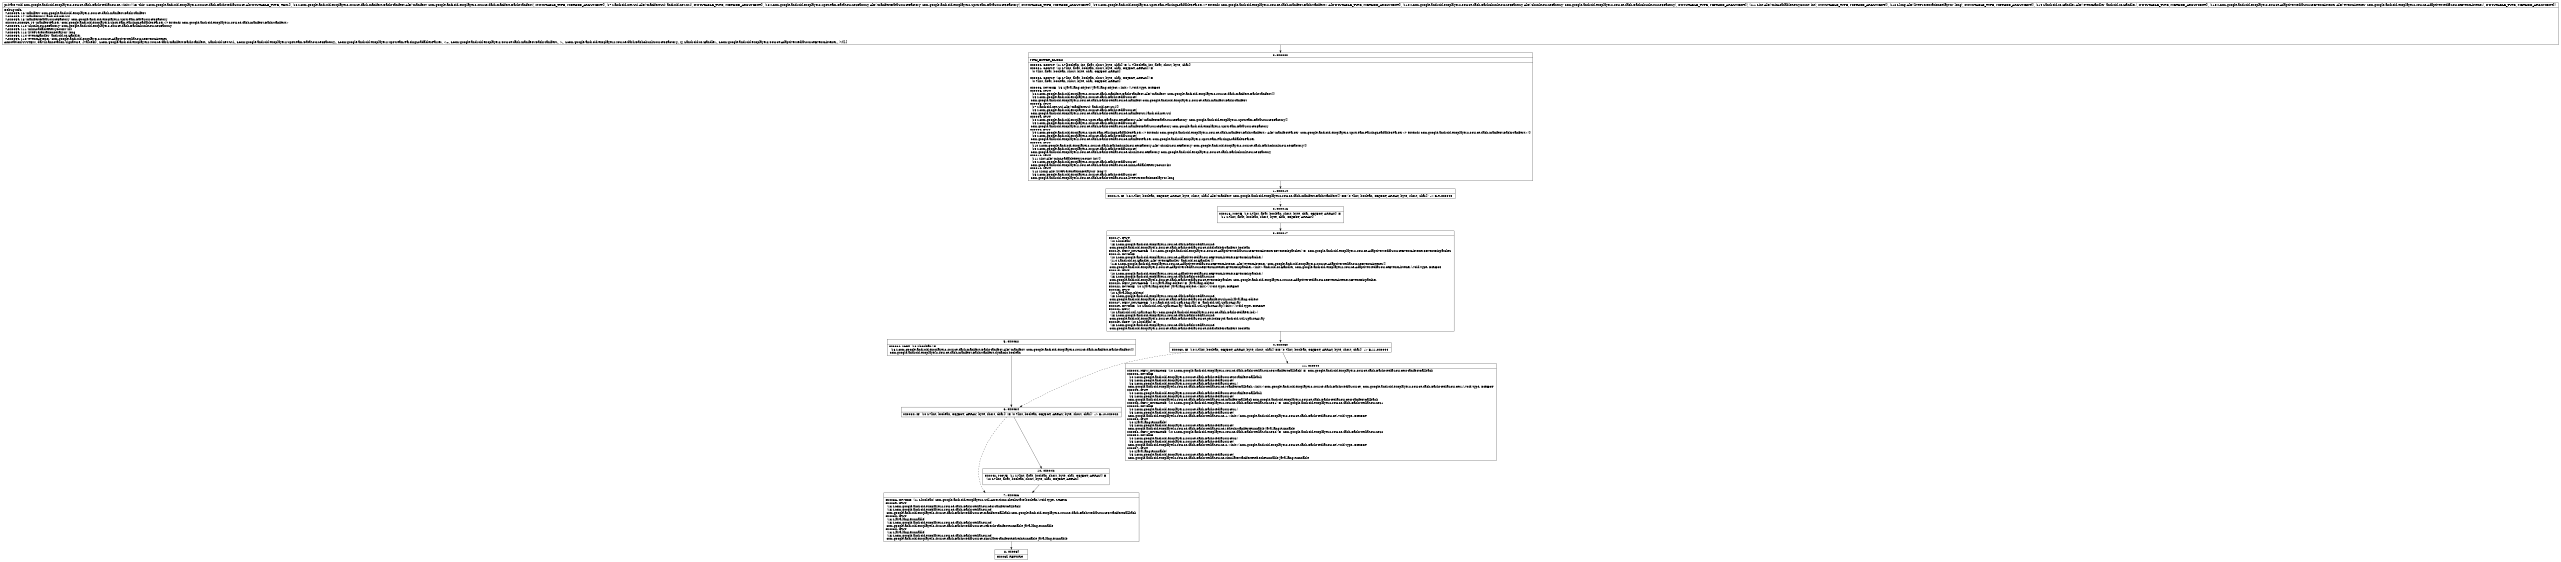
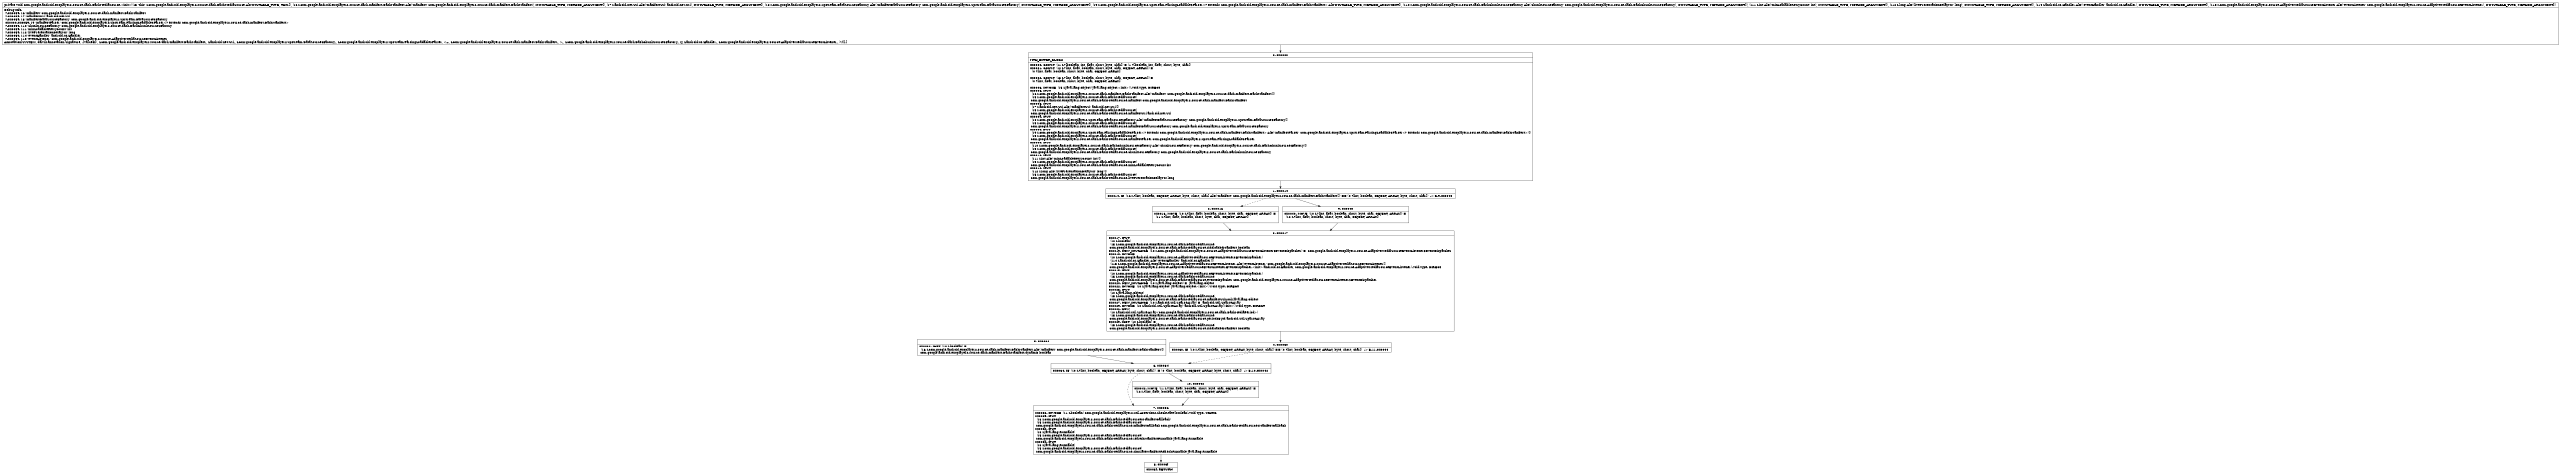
  digraph {
    node [shape=record]
    n1 [label="{0\:\ 0x0000|MTH_ENTER_BLOCK\l|0x0000: CONST  (r1 I:?[boolean, int, float, short, byte, char]) = (1 ?[boolean, int, float, short, byte, char]) \l0x0001: CONST  (r2 I:?[int, float, boolean, short, byte, char, OBJECT, ARRAY]) = \l  (0 ?[int, float, boolean, short, byte, char, OBJECT, ARRAY])\l \l0x0002: CONST  (r3 I:?[int, float, boolean, short, byte, char, OBJECT, ARRAY]) = \l  (0 ?[int, float, boolean, short, byte, char, OBJECT, ARRAY])\l \l0x0003: INVOKE  (r5 I:java.lang.Object) java.lang.Object.\<init\>():void type: DIRECT \l0x0006: IPUT  \l  (r6 I:com.google.android.exoplayer2.source.dash.manifest.DashManifest A[D('manifest' com.google.android.exoplayer2.source.dash.manifest.DashManifest)])\l  (r5 I:com.google.android.exoplayer2.source.dash.DashMediaSource)\l com.google.android.exoplayer2.source.dash.DashMediaSource.manifest com.google.android.exoplayer2.source.dash.manifest.DashManifest \l0x0008: IPUT  \l  (r7 I:android.net.Uri A[D('manifestUri' android.net.Uri)])\l  (r5 I:com.google.android.exoplayer2.source.dash.DashMediaSource)\l com.google.android.exoplayer2.source.dash.DashMediaSource.manifestUri android.net.Uri \l0x000a: IPUT  \l  (r8 I:com.google.android.exoplayer2.upstream.DataSource$Factory A[D('manifestDataSourceFactory' com.google.android.exoplayer2.upstream.DataSource$Factory)])\l  (r5 I:com.google.android.exoplayer2.source.dash.DashMediaSource)\l com.google.android.exoplayer2.source.dash.DashMediaSource.manifestDataSourceFactory com.google.android.exoplayer2.upstream.DataSource$Factory \l0x000c: IPUT  \l  (r9 I:com.google.android.exoplayer2.upstream.ParsingLoadable$Parser\<? extends com.google.android.exoplayer2.source.dash.manifest.DashManifest\> A[D('manifestParser' com.google.android.exoplayer2.upstream.ParsingLoadable$Parser\<? extends com.google.android.exoplayer2.source.dash.manifest.DashManifest\>)])\l  (r5 I:com.google.android.exoplayer2.source.dash.DashMediaSource)\l com.google.android.exoplayer2.source.dash.DashMediaSource.manifestParser com.google.android.exoplayer2.upstream.ParsingLoadable$Parser \l0x000e: IPUT  \l  (r10 I:com.google.android.exoplayer2.source.dash.DashChunkSource$Factory A[D('chunkSourceFactory' com.google.android.exoplayer2.source.dash.DashChunkSource$Factory)])\l  (r5 I:com.google.android.exoplayer2.source.dash.DashMediaSource)\l com.google.android.exoplayer2.source.dash.DashMediaSource.chunkSourceFactory com.google.android.exoplayer2.source.dash.DashChunkSource$Factory \l0x0010: IPUT  \l  (r11 I:int A[D('minLoadableRetryCount' int)])\l  (r5 I:com.google.android.exoplayer2.source.dash.DashMediaSource)\l com.google.android.exoplayer2.source.dash.DashMediaSource.minLoadableRetryCount int \l0x0012: IPUT  \l  (r12 I:long A[D('livePresentationDelayMs' long)])\l  (r5 I:com.google.android.exoplayer2.source.dash.DashMediaSource)\l com.google.android.exoplayer2.source.dash.DashMediaSource.livePresentationDelayMs long \l}"]
    n2 [label="{1\:\ 0x0014|0x0014: IF  (r6 I:?[int, boolean, OBJECT, ARRAY, byte, short, char] A[D('manifest' com.google.android.exoplayer2.source.dash.manifest.DashManifest)]) == (0 ?[int, boolean, OBJECT, ARRAY, byte, short, char])  \-\> B:9:0x0040 \l}"]
    n3 [label="{2\:\ 0x0016|0x0016: MOVE  (r0 I:?[int, float, boolean, short, byte, char, OBJECT, ARRAY]) = \l  (r1 I:?[int, float, boolean, short, byte, char, OBJECT, ARRAY])\l \l}"]
+   n4 [label="{9\:\ 0x0040|0x0040: MOVE  (r0 I:?[int, float, boolean, short, byte, char, OBJECT, ARRAY]) = \l  (r2 I:?[int, float, boolean, short, byte, char, OBJECT, ARRAY])\l \l}"]
    n5 [label="{3\:\ 0x0017|0x0017: IPUT  \l  (r0 I:boolean)\l  (r5 I:com.google.android.exoplayer2.source.dash.DashMediaSource)\l com.google.android.exoplayer2.source.dash.DashMediaSource.sideloadedManifest boolean \l0x0019: NEW_INSTANCE  (r0 I:com.google.android.exoplayer2.source.AdaptiveMediaSourceEventListener$EventDispatcher) =  com.google.android.exoplayer2.source.AdaptiveMediaSourceEventListener$EventDispatcher \l0x001b: INVOKE  \l  (r0 I:com.google.android.exoplayer2.source.AdaptiveMediaSourceEventListener$EventDispatcher)\l  (r14 I:android.os.Handler A[D('eventHandler' android.os.Handler)])\l  (r15 I:com.google.android.exoplayer2.source.AdaptiveMediaSourceEventListener A[D('eventListener' com.google.android.exoplayer2.source.AdaptiveMediaSourceEventListener)])\l com.google.android.exoplayer2.source.AdaptiveMediaSourceEventListener.EventDispatcher.\<init\>(android.os.Handler, com.google.android.exoplayer2.source.AdaptiveMediaSourceEventListener):void type: DIRECT \l0x001e: IPUT  \l  (r0 I:com.google.android.exoplayer2.source.AdaptiveMediaSourceEventListener$EventDispatcher)\l  (r5 I:com.google.android.exoplayer2.source.dash.DashMediaSource)\l com.google.android.exoplayer2.source.dash.DashMediaSource.eventDispatcher com.google.android.exoplayer2.source.AdaptiveMediaSourceEventListener$EventDispatcher \l0x0020: NEW_INSTANCE  (r0 I:java.lang.Object) =  java.lang.Object \l0x0022: INVOKE  (r0 I:java.lang.Object) java.lang.Object.\<init\>():void type: DIRECT \l0x0025: IPUT  \l  (r0 I:java.lang.Object)\l  (r5 I:com.google.android.exoplayer2.source.dash.DashMediaSource)\l com.google.android.exoplayer2.source.dash.DashMediaSource.manifestUriLock java.lang.Object \l0x0027: NEW_INSTANCE  (r0 I:android.util.SparseArray) =  android.util.SparseArray \l0x0029: INVOKE  (r0 I:android.util.SparseArray) android.util.SparseArray.\<init\>():void type: DIRECT \l0x002c: NEW  \l  (r0 I:android.util.SparseArray\<com.google.android.exoplayer2.source.dash.DashMediaPeriod\>)\l  (r5 I:com.google.android.exoplayer2.source.dash.DashMediaSource)\l com.google.android.exoplayer2.source.dash.DashMediaSource.periodsById android.util.SparseArray \l0x002e: IGET  (r0 I:boolean) = \l  (r5 I:com.google.android.exoplayer2.source.dash.DashMediaSource)\l com.google.android.exoplayer2.source.dash.DashMediaSource.sideloadedManifest boolean \l}"]
    n6 [label="{4\:\ 0x0030|0x0030: IF  (r0 I:?[int, boolean, OBJECT, ARRAY, byte, short, char]) == (0 ?[int, boolean, OBJECT, ARRAY, byte, short, char])  \-\> B:11:0x0044 \l}"]
-   n7 [label="{11\:\ 0x0044|0x0044: NEW_INSTANCE  (r0 I:com.google.android.exoplayer2.source.dash.DashMediaSource$ManifestCallback) =  com.google.android.exoplayer2.source.dash.DashMediaSource$ManifestCallback \l0x0046: INVOKE  \l  (r0 I:com.google.android.exoplayer2.source.dash.DashMediaSource$ManifestCallback)\l  (r5 I:com.google.android.exoplayer2.source.dash.DashMediaSource)\l  (r3 I:com.google.android.exoplayer2.source.dash.DashMediaSource$1)\l com.google.android.exoplayer2.source.dash.DashMediaSource.ManifestCallback.\<init\>(com.google.android.exoplayer2.source.dash.DashMediaSource, com.google.android.exoplayer2.source.dash.DashMediaSource$1):void type: DIRECT \l0x0049: IPUT  \l  (r0 I:com.google.android.exoplayer2.source.dash.DashMediaSource$ManifestCallback)\l  (r5 I:com.google.android.exoplayer2.source.dash.DashMediaSource)\l com.google.android.exoplayer2.source.dash.DashMediaSource.manifestCallback com.google.android.exoplayer2.source.dash.DashMediaSource$ManifestCallback \l0x004b: NEW_INSTANCE  (r0 I:com.google.android.exoplayer2.source.dash.DashMediaSource$1) =  com.google.android.exoplayer2.source.dash.DashMediaSource$1 \l0x004d: INVOKE  \l  (r0 I:com.google.android.exoplayer2.source.dash.DashMediaSource$1)\l  (r5 I:com.google.android.exoplayer2.source.dash.DashMediaSource)\l com.google.android.exoplayer2.source.dash.DashMediaSource.1.\<init\>(com.google.android.exoplayer2.source.dash.DashMediaSource):void type: DIRECT \l0x0050: IPUT  \l  (r0 I:java.lang.Runnable)\l  (r5 I:com.google.android.exoplayer2.source.dash.DashMediaSource)\l com.google.android.exoplayer2.source.dash.DashMediaSource.refreshManifestRunnable java.lang.Runnable \l0x0052: NEW_INSTANCE  (r0 I:com.google.android.exoplayer2.source.dash.DashMediaSource$2) =  com.google.android.exoplayer2.source.dash.DashMediaSource$2 \l0x0054: INVOKE  \l  (r0 I:com.google.android.exoplayer2.source.dash.DashMediaSource$2)\l  (r5 I:com.google.android.exoplayer2.source.dash.DashMediaSource)\l com.google.android.exoplayer2.source.dash.DashMediaSource.2.\<init\>(com.google.android.exoplayer2.source.dash.DashMediaSource):void type: DIRECT \l0x0057: IPUT  \l  (r0 I:java.lang.Runnable)\l  (r5 I:com.google.android.exoplayer2.source.dash.DashMediaSource)\l com.google.android.exoplayer2.source.dash.DashMediaSource.simulateManifestRefreshRunnable java.lang.Runnable \l}"]
    n8 [label="{6\:\ 0x0034|0x0034: IF  (r0 I:?[int, boolean, OBJECT, ARRAY, byte, short, char]) != (0 ?[int, boolean, OBJECT, ARRAY, byte, short, char])  \-\> B:10:0x0042 \l}"]
    n9 [label="{5\:\ 0x0032|0x0032: IGET  (r0 I:boolean) = \l  (r6 I:com.google.android.exoplayer2.source.dash.manifest.DashManifest A[D('manifest' com.google.android.exoplayer2.source.dash.manifest.DashManifest)])\l com.google.android.exoplayer2.source.dash.manifest.DashManifest.dynamic boolean \l}"]
    n10 [label="{7\:\ 0x0036|0x0036: INVOKE  (r1 I:boolean) com.google.android.exoplayer2.util.Assertions.checkState(boolean):void type: STATIC \l0x0039: IPUT  \l  (r3 I:com.google.android.exoplayer2.source.dash.DashMediaSource$ManifestCallback)\l  (r5 I:com.google.android.exoplayer2.source.dash.DashMediaSource)\l com.google.android.exoplayer2.source.dash.DashMediaSource.manifestCallback com.google.android.exoplayer2.source.dash.DashMediaSource$ManifestCallback \l0x003b: IPUT  \l  (r3 I:java.lang.Runnable)\l  (r5 I:com.google.android.exoplayer2.source.dash.DashMediaSource)\l com.google.android.exoplayer2.source.dash.DashMediaSource.refreshManifestRunnable java.lang.Runnable \l0x003d: IPUT  \l  (r3 I:java.lang.Runnable)\l  (r5 I:com.google.android.exoplayer2.source.dash.DashMediaSource)\l com.google.android.exoplayer2.source.dash.DashMediaSource.simulateManifestRefreshRunnable java.lang.Runnable \l}"]
    n11 [label="{10\:\ 0x0042|0x0042: MOVE  (r1 I:?[int, float, boolean, short, byte, char, OBJECT, ARRAY]) = \l  (r2 I:?[int, float, boolean, short, byte, char, OBJECT, ARRAY])\l \l}"]
    n12 [label="{8\:\ 0x003f|0x003f: RETURN   \l}"]
    n13 [label="{private void com.google.android.exoplayer2.source.dash.DashMediaSource.\<init\>((r5 'this' I:com.google.android.exoplayer2.source.dash.DashMediaSource A[IMMUTABLE_TYPE, THIS]), (r6 I:com.google.android.exoplayer2.source.dash.manifest.DashManifest A[D('manifest' com.google.android.exoplayer2.source.dash.manifest.DashManifest), IMMUTABLE_TYPE, METHOD_ARGUMENT]), (r7 I:android.net.Uri A[D('manifestUri' android.net.Uri), IMMUTABLE_TYPE, METHOD_ARGUMENT]), (r8 I:com.google.android.exoplayer2.upstream.DataSource$Factory A[D('manifestDataSourceFactory' com.google.android.exoplayer2.upstream.DataSource$Factory), IMMUTABLE_TYPE, METHOD_ARGUMENT]), (r9 I:com.google.android.exoplayer2.upstream.ParsingLoadable$Parser\<? extends com.google.android.exoplayer2.source.dash.manifest.DashManifest\> A[IMMUTABLE_TYPE, METHOD_ARGUMENT]), (r10 I:com.google.android.exoplayer2.source.dash.DashChunkSource$Factory A[D('chunkSourceFactory' com.google.android.exoplayer2.source.dash.DashChunkSource$Factory), IMMUTABLE_TYPE, METHOD_ARGUMENT]), (r11 I:int A[D('minLoadableRetryCount' int), IMMUTABLE_TYPE, METHOD_ARGUMENT]), (r12 I:long A[D('livePresentationDelayMs' long), IMMUTABLE_TYPE, METHOD_ARGUMENT]), (r14 I:android.os.Handler A[D('eventHandler' android.os.Handler), IMMUTABLE_TYPE, METHOD_ARGUMENT]), (r15 I:com.google.android.exoplayer2.source.AdaptiveMediaSourceEventListener A[D('eventListener' com.google.android.exoplayer2.source.AdaptiveMediaSourceEventListener), IMMUTABLE_TYPE, METHOD_ARGUMENT]))  | Debug Info:\l  ?\-0x0059: r6 'manifest' com.google.android.exoplayer2.source.dash.manifest.DashManifest\l  ?\-0x0059: r7 'manifestUri' android.net.Uri\l  ?\-0x0059: r8 'manifestDataSourceFactory' com.google.android.exoplayer2.upstream.DataSource$Factory\l  0x0000\-0x0059: r9 'manifestParser' com.google.android.exoplayer2.upstream.ParsingLoadable$Parser\<? extends com.google.android.exoplayer2.source.dash.manifest.DashManifest\>\l  ?\-0x0059: r10 'chunkSourceFactory' com.google.android.exoplayer2.source.dash.DashChunkSource$Factory\l  ?\-0x0059: r11 'minLoadableRetryCount' int\l  ?\-0x0059: r12 'livePresentationDelayMs' long\l  ?\-0x0059: r14 'eventHandler' android.os.Handler\l  ?\-0x0059: r15 'eventListener' com.google.android.exoplayer2.source.AdaptiveMediaSourceEventListener\lAnnotation[SYSTEM, dalvik.annotation.Signature, \{value=[(, Lcom\/google\/android\/exoplayer2\/source\/dash\/manifest\/DashManifest;, Landroid\/net\/Uri;, Lcom\/google\/android\/exoplayer2\/upstream\/DataSource$Factory;, Lcom\/google\/android\/exoplayer2\/upstream\/ParsingLoadable$Parser, \<+, Lcom\/google\/android\/exoplayer2\/source\/dash\/manifest\/DashManifest;, \>;, Lcom\/google\/android\/exoplayer2\/source\/dash\/DashChunkSource$Factory;, IJ, Landroid\/os\/Handler;, Lcom\/google\/android\/exoplayer2\/source\/AdaptiveMediaSourceEventListener;, )V]\}]\l}"]
    n1 -> n2
    n2 -> n3 [style=dashed]
+   n2 -> n4
    n3 -> n5
+   n4 -> n5
    n5 -> n6
-   n6 -> n7
    n6 -> n8 [style=dashed]
    n8 -> n10 [style=dashed]
    n8 -> n11
    n9 -> n8
    n10 -> n12
    n11 -> n10
    n13 -> n1
  }
